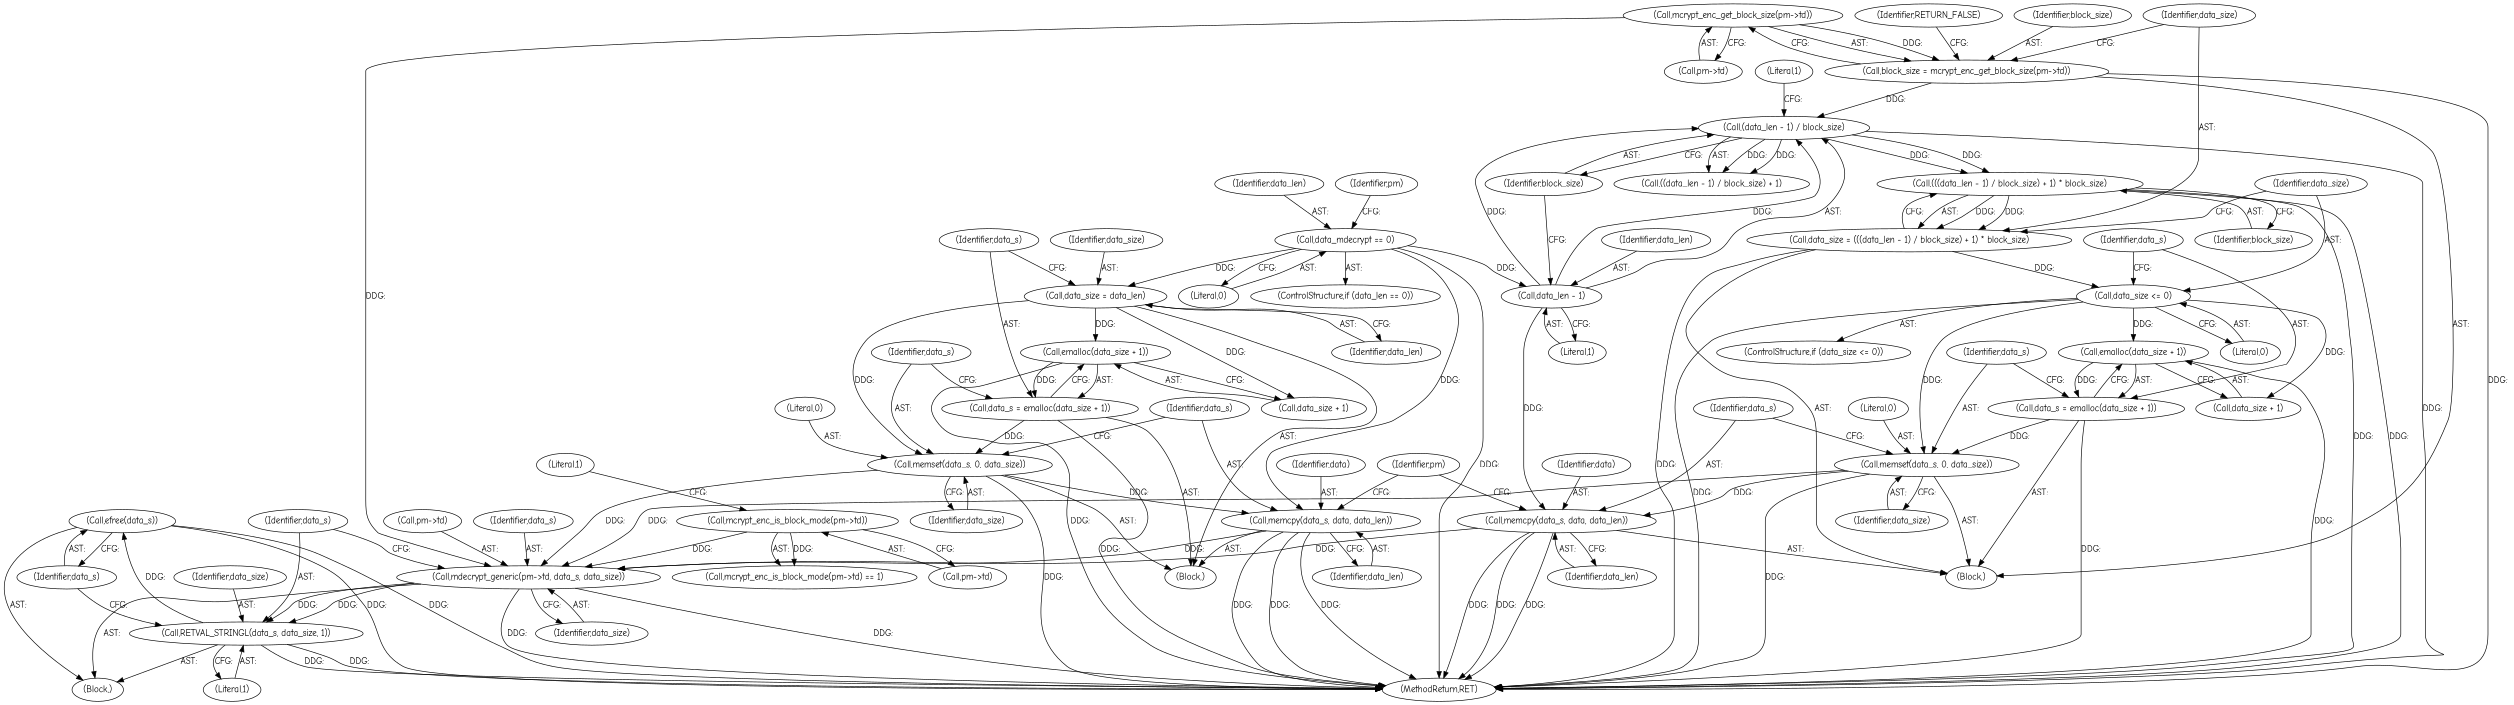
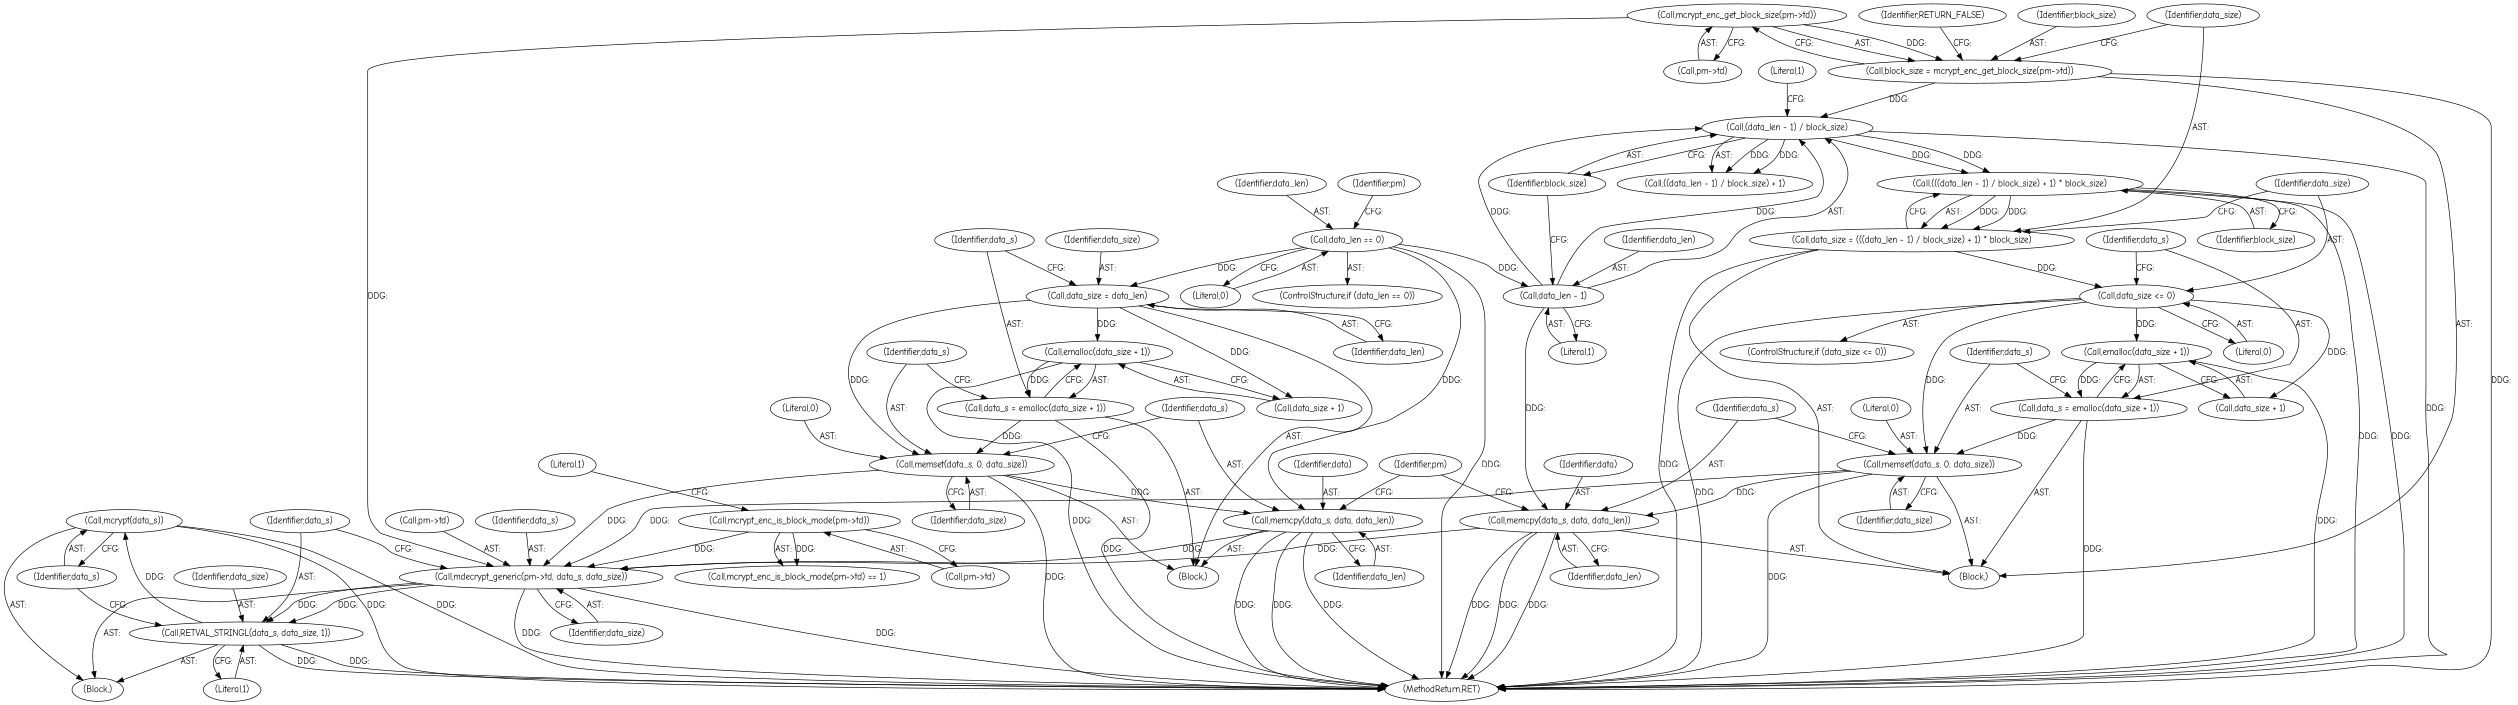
  digraph {
    fontname="Comic Neue"
    node [fontname="Comic Neue"]
    edge [fontname="Comic Neue"]
-   n1 [label="(Call,efree(data_s))"]
+   n1 [label="(Call,mcrypt(data_s))"]
    n2 [label="(Identifier,data_s)"]
    n3 [label="(MethodReturn,RET)"]
    n4 [label="(Block,)"]
    n5 [label="(Call,RETVAL_STRINGL(data_s, data_size, 1))"]
    n6 [label="(Literal,1)"]
    n7 [label="(Call,mdecrypt_generic(pm->td, data_s, data_size))"]
    n8 [label="(Identifier,data_size)"]
    n9 [label="(Call,mcrypt_enc_is_block_mode(pm->td))"]
    n10 [label="(Call,mcrypt_enc_is_block_mode(pm->td) == 1)"]
    n11 [label="(Call,pm->td)"]
    n12 [label="(Call,mcrypt_enc_get_block_size(pm->td))"]
    n13 [label="(Call,block_size = mcrypt_enc_get_block_size(pm->td))"]
    n14 [label="(Call,pm->td)"]
    n15 [label="(Block,)"]
    n16 [label="(Call,(data_len - 1) / block_size)"]
    n17 [label="(Call,memcpy(data_s, data, data_len))"]
    n18 [label="(Block,)"]
    n19 [label="(Identifier,data_len)"]
    n20 [label="(Call,memset(data_s, 0, data_size))"]
    n21 [label="(Identifier,data_size)"]
    n22 [label="(Call,data_s = emalloc(data_size + 1))"]
    n23 [label="(Call,emalloc(data_size + 1))"]
    n24 [label="(Call,data_size + 1)"]
    n25 [label="(Call,data_size = data_len)"]
    n26 [label="(Identifier,data_len)"]
-   n27 [label="(Call,data_mdecrypt == 0)"]
+   n27 [label="(Call,data_len == 0)"]
    n28 [label="(Call,data_len - 1)"]
    n29 [label="(Literal,0)"]
    n30 [label="(ControlStructure,if (data_len == 0))"]
    n31 [label="(Call,memcpy(data_s, data, data_len))"]
    n32 [label="(Literal,1)"]
    n33 [label="(Identifier,data_len)"]
    n34 [label="(Call,memset(data_s, 0, data_size))"]
    n35 [label="(Identifier,data_size)"]
    n36 [label="(Call,data_s = emalloc(data_size + 1))"]
    n37 [label="(Call,emalloc(data_size + 1))"]
    n38 [label="(Call,data_size + 1)"]
    n39 [label="(Call,data_size <= 0)"]
    n40 [label="(Literal,0)"]
    n41 [label="(ControlStructure,if (data_size <= 0))"]
    n42 [label="(Call,data_size = (((data_len - 1) / block_size) + 1) * block_size)"]
    n43 [label="(Call,(((data_len - 1) / block_size) + 1) * block_size)"]
    n44 [label="(Identifier,block_size)"]
    n45 [label="(Identifier,block_size)"]
    n46 [label="(Call,((data_len - 1) / block_size) + 1)"]
    n47 [label="(Identifier,data_size)"]
    n48 [label="(Identifier,data_size)"]
    n49 [label="(Call,pm->td)"]
    n50 [label="(Identifier,data)"]
    n51 [label="(Identifier,data_len)"]
    n52 [label="(Identifier,data)"]
    n53 [label="(Identifier,data_s)"]
    n54 [label="(Identifier,data_s)"]
    n55 [label="(Literal,0)"]
    n56 [label="(Identifier,data_size)"]
    n57 [label="(Identifier,data_len)"]
    n58 [label="(Identifier,data_s)"]
    n59 [label="(Literal,0)"]
    n60 [label="(Identifier,data_s)"]
    n61 [label="(Identifier,pm)"]
    n62 [label="(Identifier,data_s)"]
    n63 [label="(Literal,1)"]
    n64 [label="(Identifier,RETURN_FALSE)"]
    n65 [label="(Identifier,data_s)"]
    n66 [label="(Identifier,data_s)"]
    n67 [label="(Identifier,pm)"]
    n68 [label="(Literal,1)"]
    n69 [label="(Identifier,data_size)"]
    n70 [label="(Identifier,block_size)"]
    n71 [label="(Identifier,data_s)"]
    n1 -> n2 [label="CFG: "]
    n1 -> n3 [label="DDG: "]
    n1 -> n3 [label="DDG: "]
    n1 -> n4 [label="AST: "]
    n2 -> n1 [label="AST: "]
    n2 -> n5 [label="CFG: "]
    n5 -> n1 [label="DDG: "]
    n5 -> n3 [label="DDG: "]
    n5 -> n3 [label="DDG: "]
    n5 -> n4 [label="AST: "]
    n5 -> n6 [label="CFG: "]
    n6 -> n5 [label="AST: "]
    n7 -> n3 [label="DDG: "]
    n7 -> n3 [label="DDG: "]
    n7 -> n4 [label="AST: "]
    n7 -> n5 [label="DDG: "]
    n7 -> n5 [label="DDG: "]
    n7 -> n8 [label="CFG: "]
    n8 -> n7 [label="AST: "]
    n9 -> n7 [label="DDG: "]
    n9 -> n10 [label="AST: "]
    n9 -> n10 [label="DDG: "]
    n9 -> n11 [label="CFG: "]
    n11 -> n9 [label="AST: "]
    n12 -> n7 [label="DDG: "]
    n12 -> n13 [label="AST: "]
    n12 -> n13 [label="DDG: "]
    n12 -> n14 [label="CFG: "]
    n13 -> n3 [label="DDG: "]
    n13 -> n12 [label="CFG: "]
    n13 -> n15 [label="AST: "]
    n13 -> n16 [label="DDG: "]
    n14 -> n12 [label="AST: "]
    n16 -> n3 [label="DDG: "]
    n16 -> n43 [label="DDG: "]
    n16 -> n43 [label="DDG: "]
    n16 -> n45 [label="CFG: "]
    n16 -> n46 [label="AST: "]
    n16 -> n46 [label="DDG: "]
    n16 -> n46 [label="DDG: "]
    n17 -> n3 [label="DDG: "]
    n17 -> n3 [label="DDG: "]
    n17 -> n3 [label="DDG: "]
    n17 -> n7 [label="DDG: "]
    n17 -> n18 [label="AST: "]
    n17 -> n19 [label="CFG: "]
    n19 -> n17 [label="AST: "]
    n20 -> n3 [label="DDG: "]
    n20 -> n7 [label="DDG: "]
    n20 -> n17 [label="DDG: "]
    n20 -> n18 [label="AST: "]
    n20 -> n21 [label="CFG: "]
    n21 -> n20 [label="AST: "]
    n22 -> n3 [label="DDG: "]
    n22 -> n18 [label="AST: "]
    n22 -> n20 [label="DDG: "]
    n22 -> n23 [label="CFG: "]
    n23 -> n3 [label="DDG: "]
    n23 -> n22 [label="AST: "]
    n23 -> n22 [label="DDG: "]
    n23 -> n24 [label="CFG: "]
    n24 -> n23 [label="AST: "]
    n25 -> n18 [label="AST: "]
    n25 -> n20 [label="DDG: "]
    n25 -> n23 [label="DDG: "]
    n25 -> n24 [label="DDG: "]
    n25 -> n26 [label="CFG: "]
    n26 -> n25 [label="AST: "]
    n27 -> n3 [label="DDG: "]
    n27 -> n17 [label="DDG: "]
    n27 -> n25 [label="DDG: "]
    n27 -> n28 [label="DDG: "]
    n27 -> n29 [label="CFG: "]
    n27 -> n30 [label="AST: "]
    n28 -> n16 [label="AST: "]
    n28 -> n16 [label="DDG: "]
    n28 -> n16 [label="DDG: "]
    n28 -> n31 [label="DDG: "]
    n28 -> n32 [label="CFG: "]
    n29 -> n27 [label="AST: "]
    n31 -> n3 [label="DDG: "]
    n31 -> n3 [label="DDG: "]
    n31 -> n3 [label="DDG: "]
    n31 -> n7 [label="DDG: "]
    n31 -> n15 [label="AST: "]
    n31 -> n33 [label="CFG: "]
    n32 -> n28 [label="AST: "]
    n33 -> n31 [label="AST: "]
    n34 -> n3 [label="DDG: "]
    n34 -> n7 [label="DDG: "]
    n34 -> n15 [label="AST: "]
    n34 -> n31 [label="DDG: "]
    n34 -> n35 [label="CFG: "]
    n35 -> n34 [label="AST: "]
    n36 -> n3 [label="DDG: "]
    n36 -> n15 [label="AST: "]
    n36 -> n34 [label="DDG: "]
    n36 -> n37 [label="CFG: "]
    n37 -> n3 [label="DDG: "]
    n37 -> n36 [label="AST: "]
    n37 -> n36 [label="DDG: "]
    n37 -> n38 [label="CFG: "]
    n38 -> n37 [label="AST: "]
    n39 -> n3 [label="DDG: "]
    n39 -> n34 [label="DDG: "]
    n39 -> n37 [label="DDG: "]
    n39 -> n38 [label="DDG: "]
    n39 -> n40 [label="CFG: "]
    n39 -> n41 [label="AST: "]
    n40 -> n39 [label="AST: "]
    n42 -> n3 [label="DDG: "]
    n42 -> n15 [label="AST: "]
    n42 -> n39 [label="DDG: "]
    n42 -> n43 [label="CFG: "]
    n43 -> n3 [label="DDG: "]
    n43 -> n3 [label="DDG: "]
    n43 -> n42 [label="AST: "]
    n43 -> n42 [label="DDG: "]
    n43 -> n42 [label="DDG: "]
    n43 -> n44 [label="CFG: "]
    n44 -> n43 [label="AST: "]
    n45 -> n16 [label="AST: "]
    n45 -> n28 [label="CFG: "]
    n47 -> n25 [label="AST: "]
    n48 -> n13 [label="CFG: "]
    n48 -> n42 [label="AST: "]
    n49 -> n7 [label="AST: "]
    n50 -> n17 [label="AST: "]
    n51 -> n27 [label="AST: "]
    n52 -> n31 [label="AST: "]
    n53 -> n22 [label="AST: "]
    n53 -> n25 [label="CFG: "]
    n54 -> n36 [label="AST: "]
    n54 -> n39 [label="CFG: "]
    n55 -> n34 [label="AST: "]
    n56 -> n5 [label="AST: "]
    n57 -> n28 [label="AST: "]
    n58 -> n31 [label="AST: "]
    n58 -> n34 [label="CFG: "]
    n59 -> n20 [label="AST: "]
    n60 -> n17 [label="AST: "]
    n60 -> n20 [label="CFG: "]
    n61 -> n17 [label="CFG: "]
    n61 -> n31 [label="CFG: "]
    n62 -> n20 [label="AST: "]
    n62 -> n22 [label="CFG: "]
    n63 -> n16 [label="CFG: "]
    n64 -> n13 [label="CFG: "]
    n65 -> n5 [label="AST: "]
    n65 -> n7 [label="CFG: "]
    n66 -> n34 [label="AST: "]
    n66 -> n36 [label="CFG: "]
    n67 -> n27 [label="CFG: "]
    n68 -> n9 [label="CFG: "]
    n69 -> n39 [label="AST: "]
    n69 -> n42 [label="CFG: "]
    n70 -> n13 [label="AST: "]
    n71 -> n7 [label="AST: "]
  }
